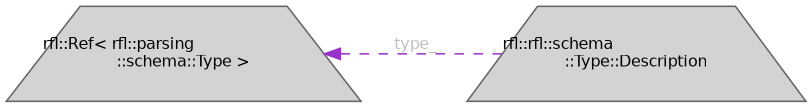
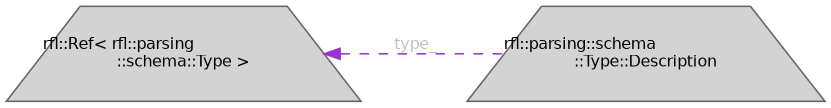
  digraph {
    rankdir=LR
    node [color=gray40 fillcolor=lightgrey fontname=Helvetica fontsize=10 shape=trapezium style=filled]
-   n1 [fontcolor=black height=0.2 label="rfl::rfl::schema\l::Type::Description" width=0.4]
+   n1 [fontcolor=black height=0.2 label="rfl::parsing::schema\l::Type::Description" width=0.4]
    n2 [height=0.2 label="rfl::Ref\< rfl::parsing\l::schema::Type \>" width=0.4]
    n2 -> n1 [color=darkorchid3 dir=back fontcolor=grey fontname=Helvetica fontsize=10 label=" type_" labelfontname=Helvetica labelfontsize=10 style=dashed]
  }
